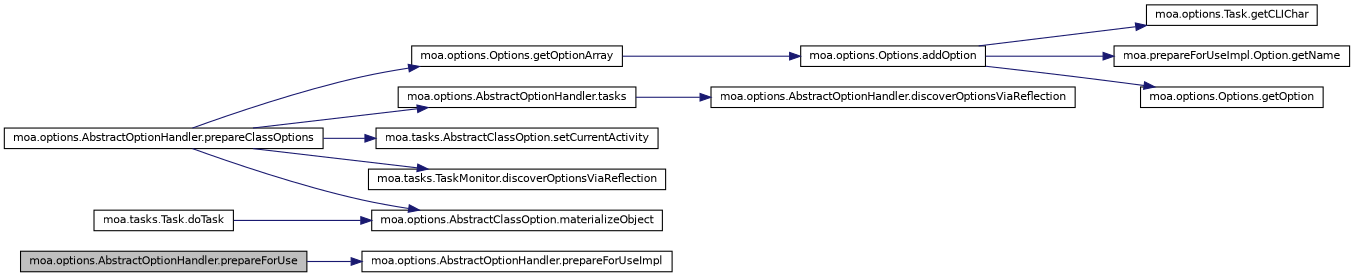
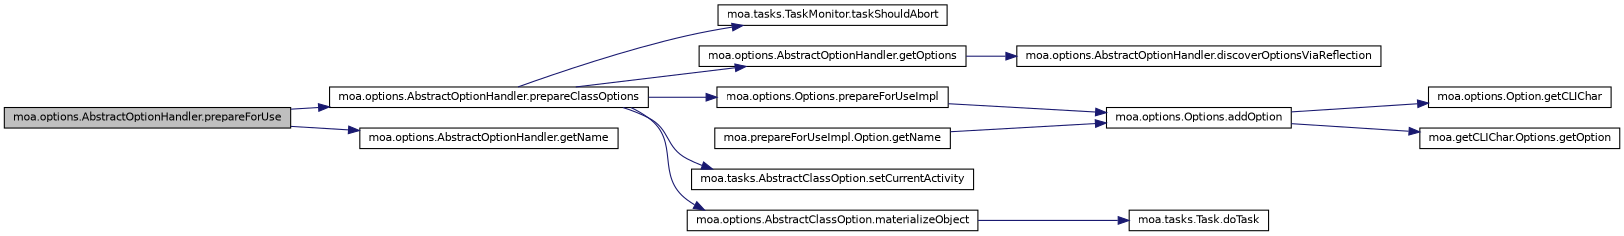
  digraph {
    rankdir=LR
    node [color=black fillcolor=white fontname=Helvetica fontsize=10 shape=record style=filled]
    edge [color=midnightblue fontname=Helvetica fontsize=10 labelfontname=Helvetica labelfontsize=10 style=solid]
    n1 [fillcolor=grey75 fontcolor=black height=0.2 label="moa.options.AbstractOptionHandler.prepareForUse" width=0.4]
    n2 [height=0.2 label="moa.options.AbstractOptionHandler.prepareClassOptions" width=0.4]
-   n3 [height=0.2 label="moa.options.AbstractOptionHandler.prepareForUseImpl" width=0.4]
-   n4 [height=0.2 label="moa.options.Options.getOptionArray" width=0.4]
-   n5 [height=0.2 label="moa.options.AbstractOptionHandler.tasks" width=0.4]
+   n3 [height=0.2 label="moa.options.AbstractOptionHandler.getName" width=0.4]
+   n4 [height=0.2 label="moa.options.Options.prepareForUseImpl" width=0.4]
+   n5 [height=0.2 label="moa.options.AbstractOptionHandler.getOptions" width=0.4]
    n6 [height=0.2 label="moa.options.AbstractClassOption.materializeObject" width=0.4]
    n7 [height=0.2 label="moa.tasks.AbstractClassOption.setCurrentActivity" width=0.4]
-   n8 [height=0.2 label="moa.tasks.TaskMonitor.discoverOptionsViaReflection" width=0.4]
+   n8 [height=0.2 label="moa.tasks.TaskMonitor.taskShouldAbort" width=0.4]
    n9 [height=0.2 label="moa.options.Options.addOption" width=0.4]
    n10 [height=0.2 label="moa.options.AbstractOptionHandler.discoverOptionsViaReflection" width=0.4]
    n11 [height=0.2 label="moa.tasks.Task.doTask" width=0.4]
-   n12 [height=0.2 label="moa.options.Task.getCLIChar" width=0.4]
+   n12 [height=0.2 label="moa.options.Option.getCLIChar" width=0.4]
    n13 [height=0.2 label="moa.prepareForUseImpl.Option.getName" width=0.4]
-   n14 [height=0.2 label="moa.options.Options.getOption" width=0.4]
+   n14 [height=0.2 label="moa.getCLIChar.Options.getOption" width=0.4]
+   n1 -> n2
    n1 -> n3
    n2 -> n4
    n2 -> n5
    n2 -> n6
    n2 -> n7
    n2 -> n8
    n4 -> n9
    n5 -> n10
-   n11 -> n6
+   n6 -> n11
    n9 -> n12
-   n9 -> n13
+   n13 -> n9
    n9 -> n14
  }
